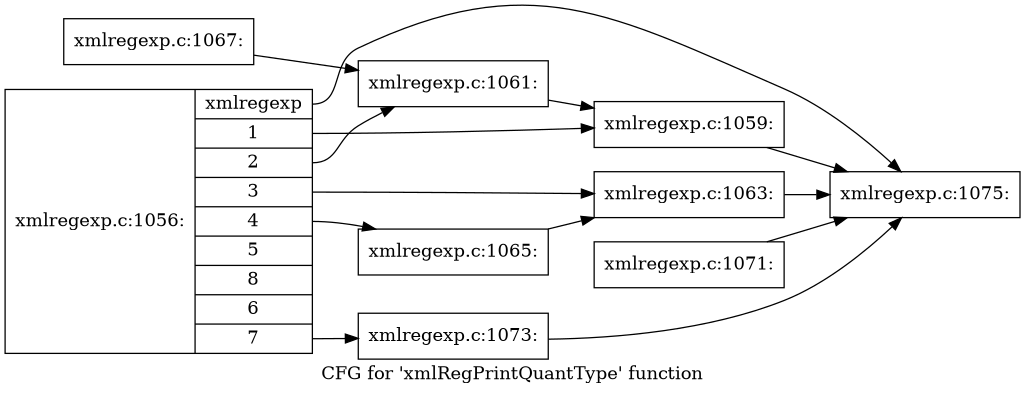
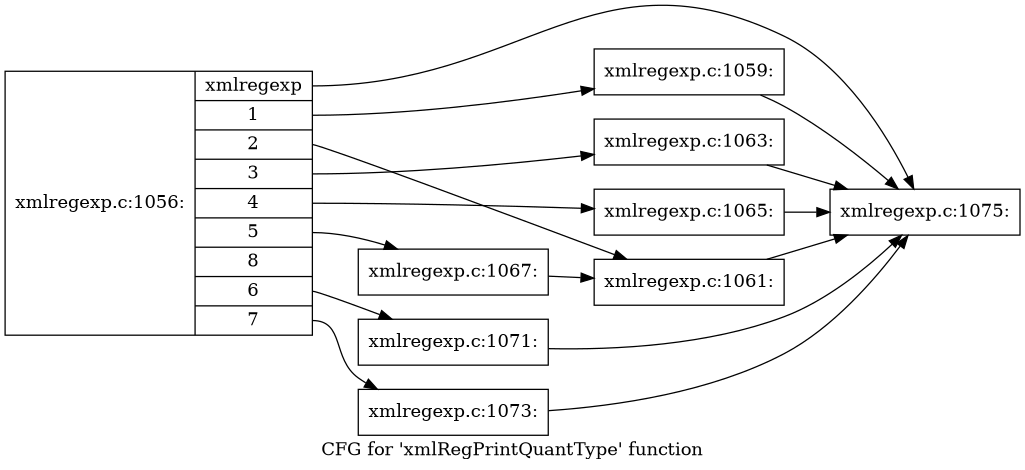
  digraph {
    label="CFG for 'xmlRegPrintQuantType' function"
    rankdir=LR
    node [shape=record]
    n1 [label="{xmlregexp.c:1056:|{<s0>xmlregexp|<s1>1|<s2>2|<s3>3|<s4>4|<s5>5|<s6>8|<s7>6|<s8>7}}"]
    n2 [label="{xmlregexp.c:1075:}"]
    n3 [label="{xmlregexp.c:1059:}"]
    n4 [label="{xmlregexp.c:1061:}"]
    n5 [label="{xmlregexp.c:1063:}"]
    n6 [label="{xmlregexp.c:1065:}"]
    n7 [label="{xmlregexp.c:1067:}"]
    n8 [label="{xmlregexp.c:1071:}"]
    n9 [label="{xmlregexp.c:1073:}"]
    n1 -> n2 [tailport=s0]
    n1 -> n3 [tailport=s1]
    n1 -> n4 [tailport=s2]
    n1 -> n5 [tailport=s3]
    n1 -> n6 [tailport=s4]
+   n1 -> n7 [tailport=s5]
+   n1 -> n8 [tailport=s7]
    n1 -> n9 [tailport=s8]
    n3 -> n2
-   n4 -> n3
+   n4 -> n2
    n5 -> n2
-   n6 -> n5
+   n6 -> n2
    n7 -> n4
    n8 -> n2
    n9 -> n2
  }
